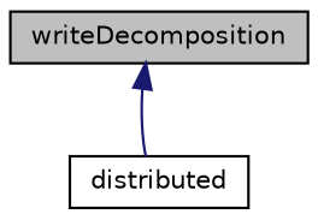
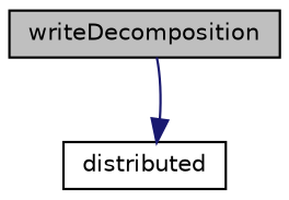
  digraph {
    rankdir=TB
    node [color=black fontname=Helvetica fontsize=10 shape=record]
    n1 [fillcolor=grey75 fontcolor=black height=0.2 label=writeDecomposition style=filled width=0.4]
    n2 [height=0.2 label=distributed width=0.4]
-   n1 -> n2 [color=midnightblue dir=back fontname=Helvetica fontsize=10 labelfontname=Helvetica labelfontsize=10 style=solid]
+   n2 -> n1 [color=midnightblue dir=back fontname=Helvetica fontsize=10 labelfontname=Helvetica labelfontsize=10 style=solid]
  }
